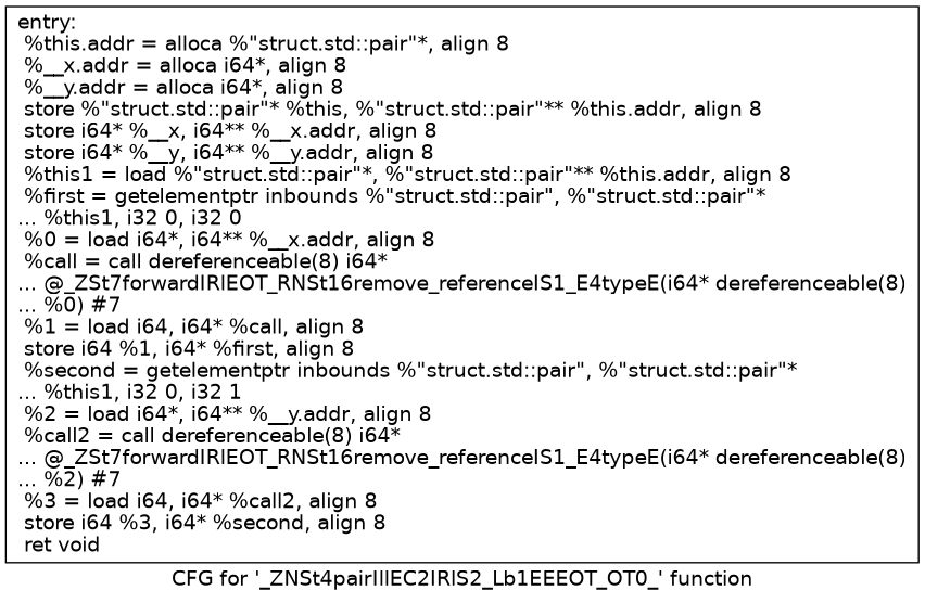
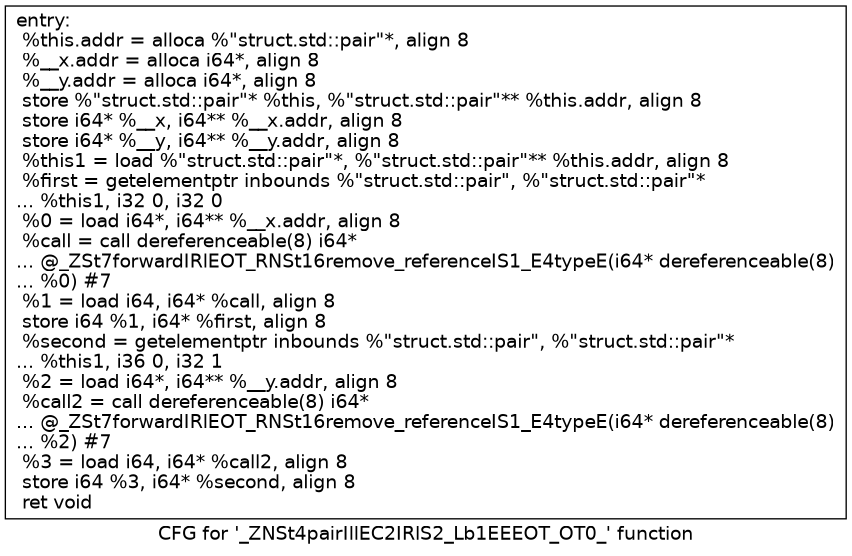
  digraph {
    label="CFG for '_ZNSt4pairIllEC2IRlS2_Lb1EEEOT_OT0_' function"
    fontname="DejaVu Sans"
-   n1 [label="{entry:\l  %this.addr = alloca %\"struct.std::pair\"*, align 8\l  %__x.addr = alloca i64*, align 8\l  %__y.addr = alloca i64*, align 8\l  store %\"struct.std::pair\"* %this, %\"struct.std::pair\"** %this.addr, align 8\l  store i64* %__x, i64** %__x.addr, align 8\l  store i64* %__y, i64** %__y.addr, align 8\l  %this1 = load %\"struct.std::pair\"*, %\"struct.std::pair\"** %this.addr, align 8\l  %first = getelementptr inbounds %\"struct.std::pair\", %\"struct.std::pair\"*\l... %this1, i32 0, i32 0\l  %0 = load i64*, i64** %__x.addr, align 8\l  %call = call dereferenceable(8) i64*\l... @_ZSt7forwardIRlEOT_RNSt16remove_referenceIS1_E4typeE(i64* dereferenceable(8)\l... %0) #7\l  %1 = load i64, i64* %call, align 8\l  store i64 %1, i64* %first, align 8\l  %second = getelementptr inbounds %\"struct.std::pair\", %\"struct.std::pair\"*\l... %this1, i32 0, i32 1\l  %2 = load i64*, i64** %__y.addr, align 8\l  %call2 = call dereferenceable(8) i64*\l... @_ZSt7forwardIRlEOT_RNSt16remove_referenceIS1_E4typeE(i64* dereferenceable(8)\l... %2) #7\l  %3 = load i64, i64* %call2, align 8\l  store i64 %3, i64* %second, align 8\l  ret void\l}" shape=record fontname="DejaVu Sans"]
+   n1 [label="{entry:\l  %this.addr = alloca %\"struct.std::pair\"*, align 8\l  %__x.addr = alloca i64*, align 8\l  %__y.addr = alloca i64*, align 8\l  store %\"struct.std::pair\"* %this, %\"struct.std::pair\"** %this.addr, align 8\l  store i64* %__x, i64** %__x.addr, align 8\l  store i64* %__y, i64** %__y.addr, align 8\l  %this1 = load %\"struct.std::pair\"*, %\"struct.std::pair\"** %this.addr, align 8\l  %first = getelementptr inbounds %\"struct.std::pair\", %\"struct.std::pair\"*\l... %this1, i32 0, i32 0\l  %0 = load i64*, i64** %__x.addr, align 8\l  %call = call dereferenceable(8) i64*\l... @_ZSt7forwardIRlEOT_RNSt16remove_referenceIS1_E4typeE(i64* dereferenceable(8)\l... %0) #7\l  %1 = load i64, i64* %call, align 8\l  store i64 %1, i64* %first, align 8\l  %second = getelementptr inbounds %\"struct.std::pair\", %\"struct.std::pair\"*\l... %this1, i36 0, i32 1\l  %2 = load i64*, i64** %__y.addr, align 8\l  %call2 = call dereferenceable(8) i64*\l... @_ZSt7forwardIRlEOT_RNSt16remove_referenceIS1_E4typeE(i64* dereferenceable(8)\l... %2) #7\l  %3 = load i64, i64* %call2, align 8\l  store i64 %3, i64* %second, align 8\l  ret void\l}" shape=record fontname="DejaVu Sans"]
  }
